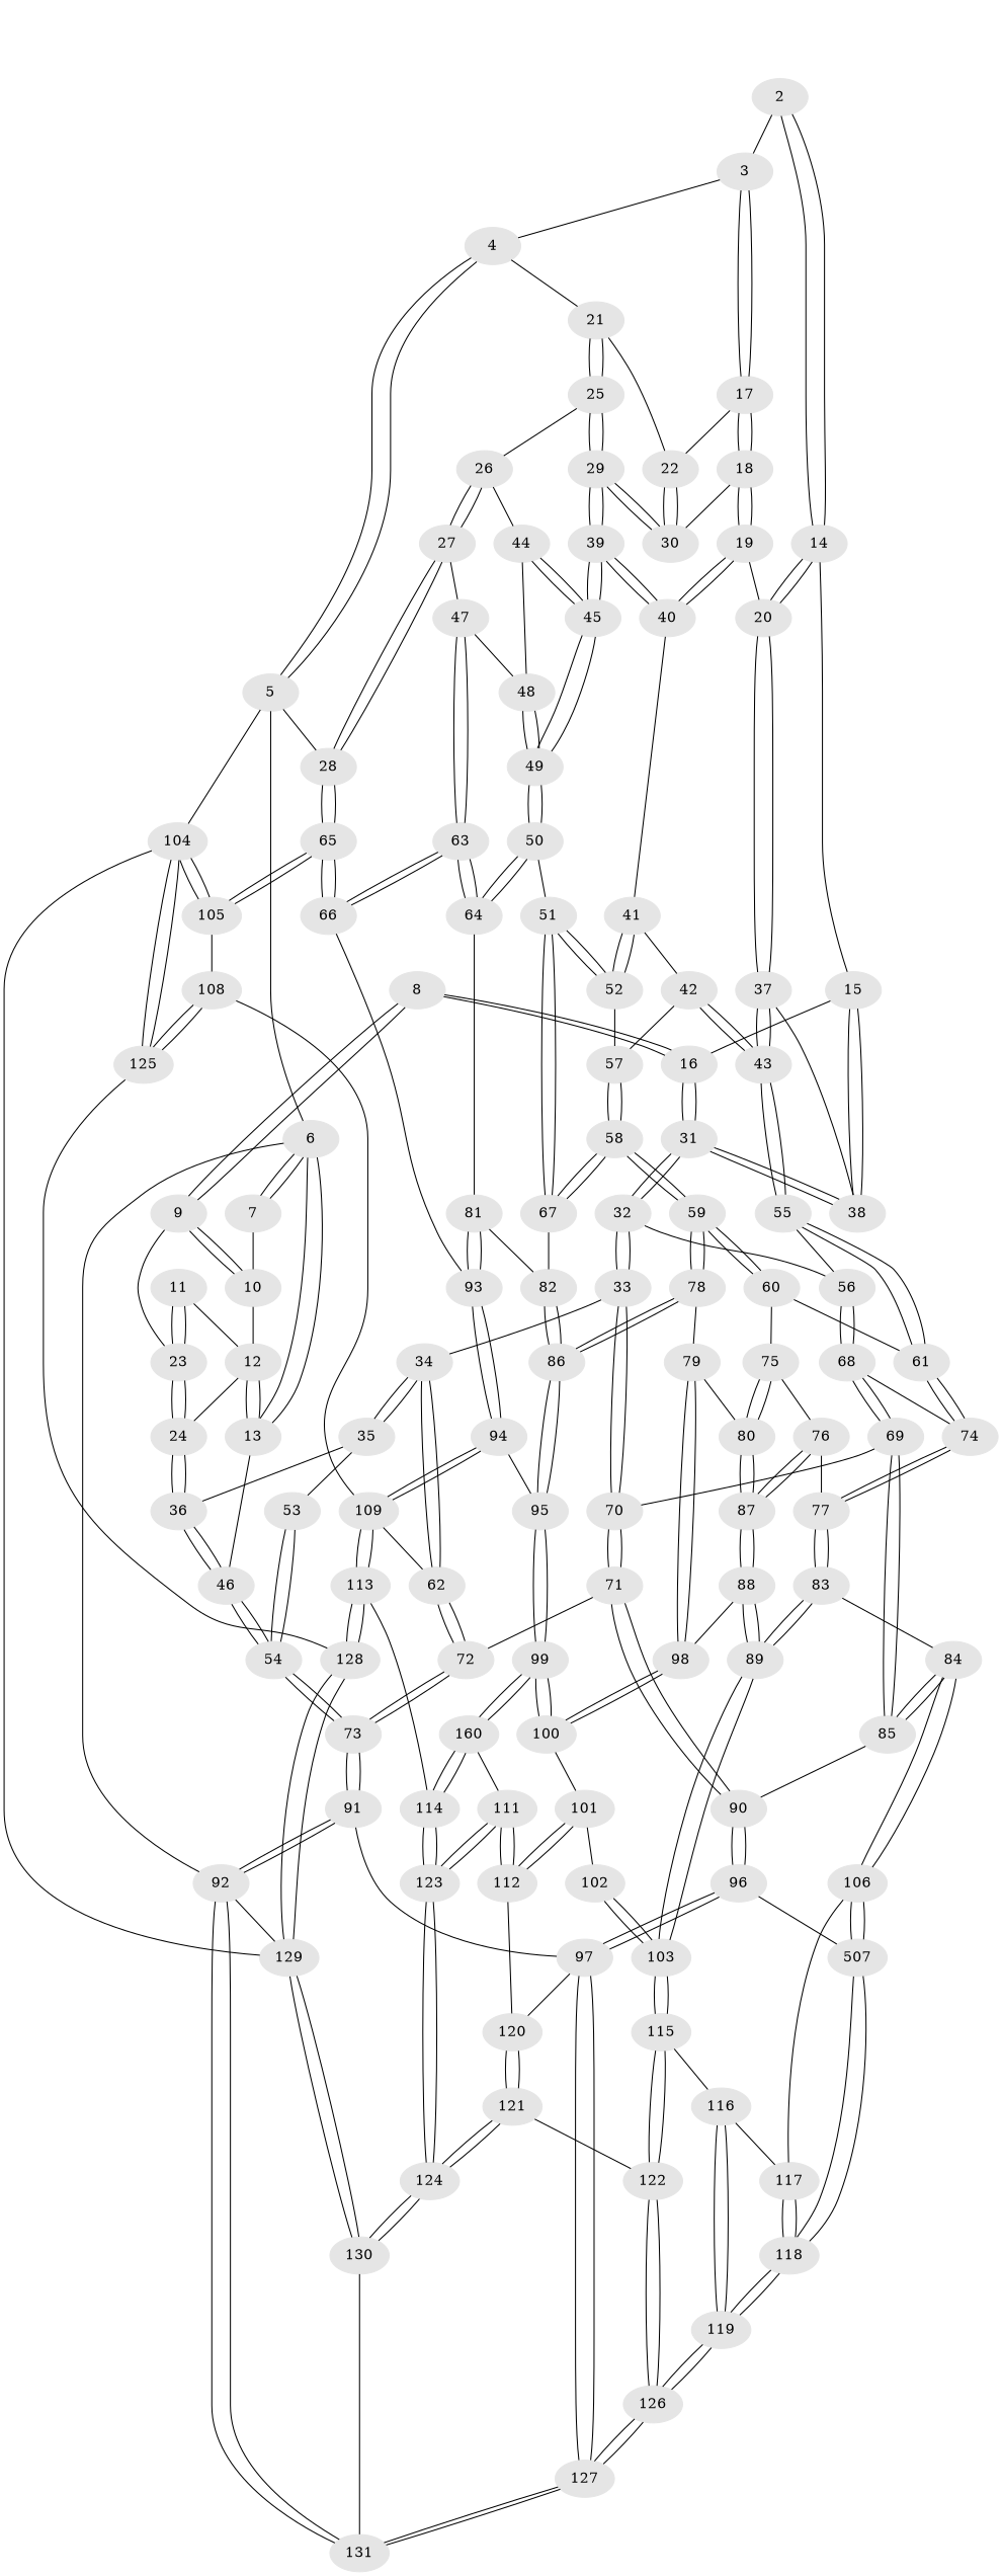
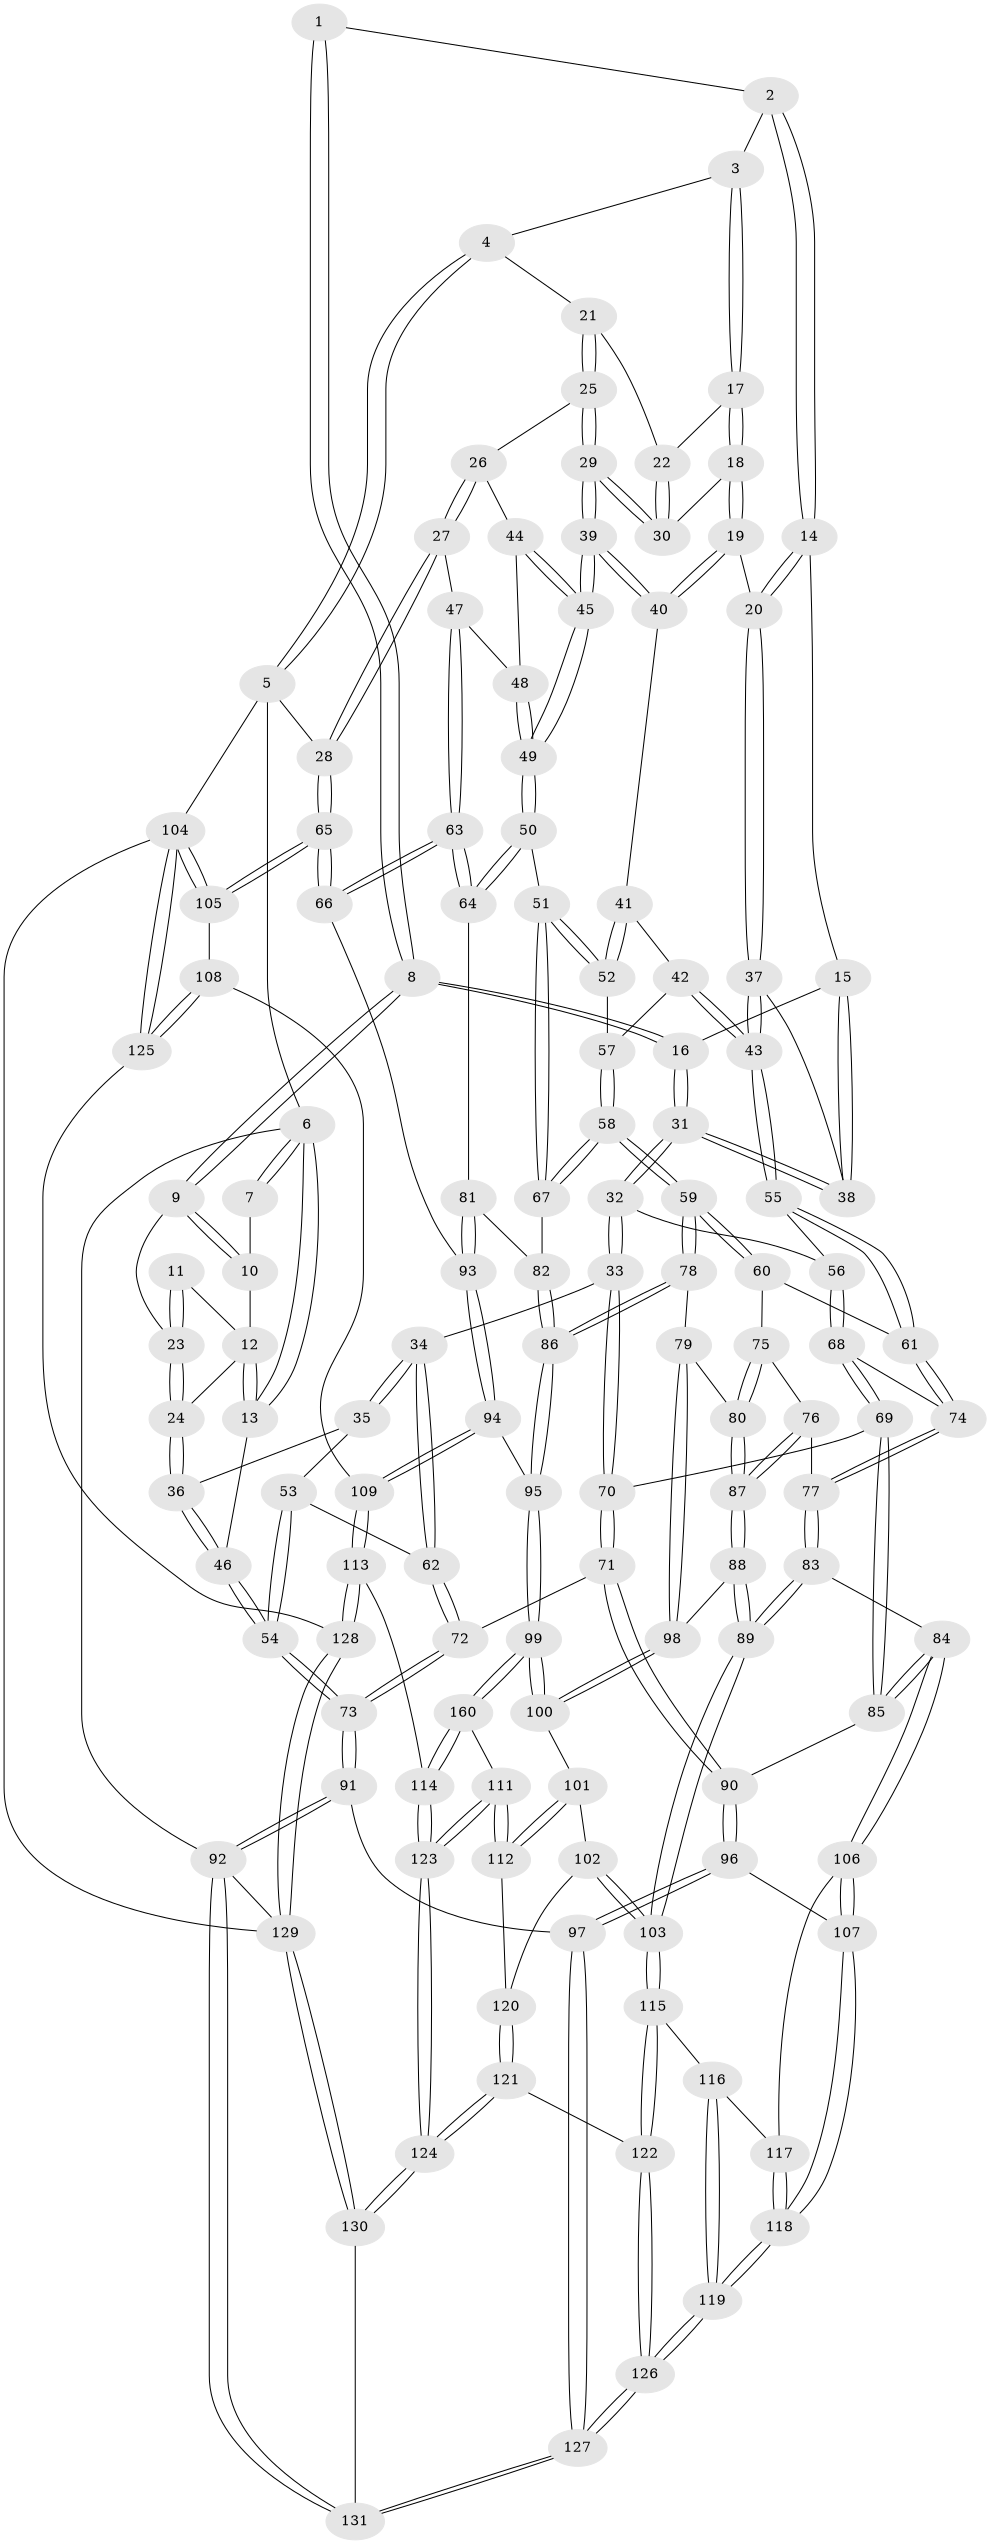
  graph {
    node [color=gray90 style=filled]
+   1
    2
    8
    3
    14
    9
    16
    4
    17
    15
    20
    5
    21
    18
    22
    6
    28
    104
    25
    7
    13
    92
    65
    105
    129
    125
    10
    46
    131
    12
    23
    31
    24
    11
    36
    54
    38
    37
    32
    19
    30
    40
    41
    43
    26
    29
    27
    44
    39
    47
    45
    48
    63
    66
    33
    56
    34
    70
    68
    35
    62
    71
    53
    72
    55
    49
    42
    52
    57
    58
    61
    50
    73
    64
    51
    67
    81
    82
    91
    74
    69
    59
    60
    78
    75
    79
    86
    76
    80
    77
    93
    108
    94
    85
    90
    96
    97
    83
    87
    88
    84
    89
    98
    95
    100
    106
    103
-   107 [label=507]
+   107
    117
    99
    115
    127
    130
    109
    113
    n116 [label=160]
    118
    101
    111
    114
    102
    112
    120
    121
    116
    122
    128
    119
    123
    124
    126
+   1 -- 2
+   1 -- 8
+   1 -- 8
    2 -- 3
    2 -- 14
    2 -- 14
    8 -- 9
    8 -- 9
    8 -- 16
    8 -- 16
    3 -- 4
    3 -- 17
    3 -- 17
    14 -- 15
    14 -- 20
    14 -- 20
    9 -- 10
    9 -- 10
    9 -- 23
    16 -- 31
    16 -- 31
    4 -- 5
    4 -- 5
    4 -- 21
    17 -- 18
    17 -- 18
    17 -- 22
    15 -- 16
    15 -- 38
    15 -- 38
    20 -- 37
    20 -- 37
    5 -- 6
    5 -- 28
    5 -- 104
    21 -- 22
    21 -- 25
    21 -- 25
    18 -- 19
    18 -- 19
    18 -- 30
    22 -- 30
    22 -- 30
    6 -- 7
    6 -- 7
    6 -- 13
    6 -- 13
    6 -- 92
    28 -- 65
    28 -- 65
    104 -- 105
    104 -- 105
    104 -- 129
    104 -- 125
    104 -- 125
    25 -- 26
    25 -- 29
    25 -- 29
    7 -- 10
    13 -- 46
    92 -- 129
    92 -- 131
    92 -- 131
    65 -- 105
    65 -- 105
    65 -- 66
    65 -- 66
    105 -- 108
    129 -- 130
    129 -- 130
    125 -- 128
    10 -- 12
    46 -- 54
    46 -- 54
    12 -- 13
    12 -- 13
    12 -- 24
    23 -- 24
    23 -- 24
    31 -- 38
    31 -- 38
    31 -- 32
    31 -- 32
    24 -- 36
    24 -- 36
    11 -- 12
    11 -- 23
    11 -- 23
    36 -- 46
    36 -- 46
    54 -- 73
    54 -- 73
    37 -- 38
    37 -- 43
    37 -- 43
    32 -- 33
    32 -- 33
    32 -- 56
    19 -- 20
    19 -- 40
    19 -- 40
    40 -- 41
    41 -- 42
    41 -- 52
    41 -- 52
    43 -- 55
    43 -- 55
    26 -- 27
    26 -- 27
    26 -- 44
    29 -- 30
    29 -- 30
    29 -- 39
    29 -- 39
    27 -- 28
    27 -- 28
    27 -- 47
    44 -- 45
    44 -- 45
    44 -- 48
    39 -- 40
    39 -- 40
    39 -- 45
    39 -- 45
    47 -- 48
    47 -- 63
    47 -- 63
    45 -- 49
    45 -- 49
    48 -- 49
    48 -- 49
    63 -- 66
    63 -- 66
    63 -- 64
    63 -- 64
    66 -- 93
    33 -- 34
    33 -- 70
    33 -- 70
    56 -- 68
    56 -- 68
    34 -- 35
    34 -- 35
    34 -- 62
    34 -- 62
    70 -- 71
    70 -- 71
    68 -- 74
    68 -- 69
    68 -- 69
    35 -- 36
    35 -- 53
    62 -- 72
    62 -- 72
    71 -- 72
    71 -- 90
    71 -- 90
    53 -- 54
    53 -- 54
-   109 -- 62
+   53 -- 62
    72 -- 73
    72 -- 73
    55 -- 56
    55 -- 61
    55 -- 61
    49 -- 50
    49 -- 50
    42 -- 43
    42 -- 43
    42 -- 57
    52 -- 57
    57 -- 58
    57 -- 58
    58 -- 67
    58 -- 67
    58 -- 59
    58 -- 59
    61 -- 74
    61 -- 74
    50 -- 64
    50 -- 64
    50 -- 51
    73 -- 91
    73 -- 91
    64 -- 81
    51 -- 52
    51 -- 52
    51 -- 67
    51 -- 67
    67 -- 82
    81 -- 82
    81 -- 93
    81 -- 93
    82 -- 86
    82 -- 86
    91 -- 92
    91 -- 92
    91 -- 97
    74 -- 77
    74 -- 77
    69 -- 70
    69 -- 85
    69 -- 85
    59 -- 60
    59 -- 60
    59 -- 78
    59 -- 78
    60 -- 61
    60 -- 75
    78 -- 79
    78 -- 86
    78 -- 86
    75 -- 76
    75 -- 80
    75 -- 80
    79 -- 80
    79 -- 98
    79 -- 98
    86 -- 95
    86 -- 95
    76 -- 77
    76 -- 87
    76 -- 87
    80 -- 87
    80 -- 87
    77 -- 83
    77 -- 83
    93 -- 94
    93 -- 94
    108 -- 125
    108 -- 125
    108 -- 109
    94 -- 95
    94 -- 109
    94 -- 109
    85 -- 90
    90 -- 96
    90 -- 96
    96 -- 97
    96 -- 97
    96 -- 107
    97 -- 127
    97 -- 127
    83 -- 84
    83 -- 89
    83 -- 89
    87 -- 88
    87 -- 88
    88 -- 89
    88 -- 89
    88 -- 98
    84 -- 85
    84 -- 85
    84 -- 106
    84 -- 106
    89 -- 103
    89 -- 103
    98 -- 100
    98 -- 100
    95 -- 99
    95 -- 99
    100 -- 101
    106 -- 107
    106 -- 107
    106 -- 117
    103 -- 115
    103 -- 115
    107 -- 118
    107 -- 118
    117 -- 118
    117 -- 118
    99 -- 100
    99 -- 100
    99 -- n116
    99 -- n116
    115 -- 116
    115 -- 122
    115 -- 122
    127 -- 131
    127 -- 131
    130 -- 131
    109 -- 113
    109 -- 113
    113 -- 114
    113 -- 128
    113 -- 128
    n116 -- 111
    n116 -- 114
    n116 -- 114
    118 -- 119
    118 -- 119
    101 -- 102
    101 -- 112
    101 -- 112
    111 -- 112
    111 -- 112
    111 -- 123
    111 -- 123
    114 -- 123
    114 -- 123
    102 -- 103
    102 -- 103
-   97 -- 120
+   102 -- 120
    112 -- 120
    120 -- 121
    120 -- 121
    121 -- 122
    121 -- 124
    121 -- 124
    116 -- 117
    116 -- 119
    116 -- 119
    122 -- 126
    122 -- 126
    128 -- 129
    128 -- 129
    119 -- 126
    119 -- 126
    123 -- 124
    123 -- 124
    124 -- 130
    124 -- 130
    126 -- 127
    126 -- 127
  }
